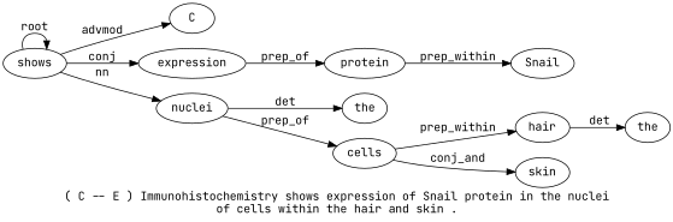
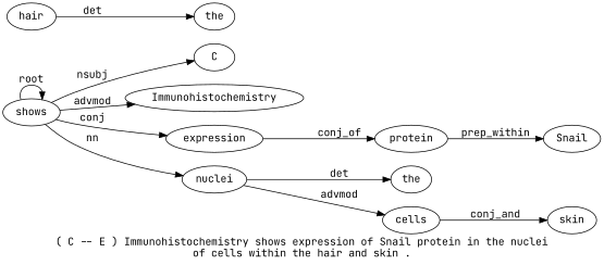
  digraph {
    fontname="JetBrains Mono"
    label="( C -- E ) Immunohistochemistry shows expression of Snail protein in the nuclei\nof cells within the hair and skin ."
    rankdir=LR
    node [fillcolor=white fontname="JetBrains Mono" style=filled]
    edge [fontname="JetBrains Mono"]
    n1 [label=shows]
    n2 [label=C]
+   n3 [label=Immunohistochemistry]
    n4 [label=expression]
    n5 [label=nuclei]
    n6 [label=protein]
    n7 [label=the]
    n8 [label=cells]
    n9 [label=Snail]
    n10 [label=hair]
    n11 [label=skin]
    n12 [label=the]
    n1 -> n1 [label=root]
-   n1 -> n2 [label=advmod]
+   n1 -> n2 [label=nsubj]
+   n1 -> n3 [label=advmod]
    n1 -> n4 [label=conj]
    n1 -> n5 [label=nn]
-   n4 -> n6 [label=prep_of]
+   n4 -> n6 [label=conj_of]
    n5 -> n7 [label=det]
-   n5 -> n8 [label=prep_of]
+   n5 -> n8 [label=advmod]
    n6 -> n9 [label=prep_within]
-   n8 -> n10 [label=prep_within]
    n8 -> n11 [label=conj_and]
    n10 -> n12 [label=det]
  }
